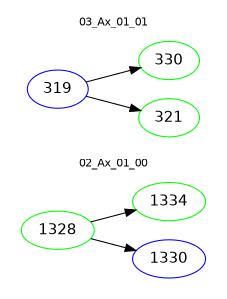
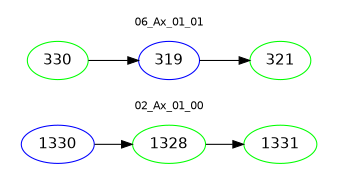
  digraph {
    fontname="DejaVu Sans"
    rankdir=LR
    node [color=green fontname="DejaVu Sans"]
    edge [color=black fontname="DejaVu Sans"]
    n1 [label=1328]
    n2 [color=blue label=1330]
-   n3 [label=1334]
+   n3 [label=1331]
    n4 [color=blue label=319]
    n5 [label=321]
    n6 [label=330]
    subgraph cluster_1 {
      color=white
      fontsize=10
      label="02_Ax_01_00"
      n1
      n2
      n3
    }
    subgraph cluster_2 {
      color=white
      fontsize=10
-     label="03_Ax_01_01"
+     label="06_Ax_01_01"
      n4
      n5
      n6
    }
-   n1 -> n2
+   n2 -> n1
    n1 -> n3
    n4 -> n5
-   n4 -> n6
+   n6 -> n4
  }
